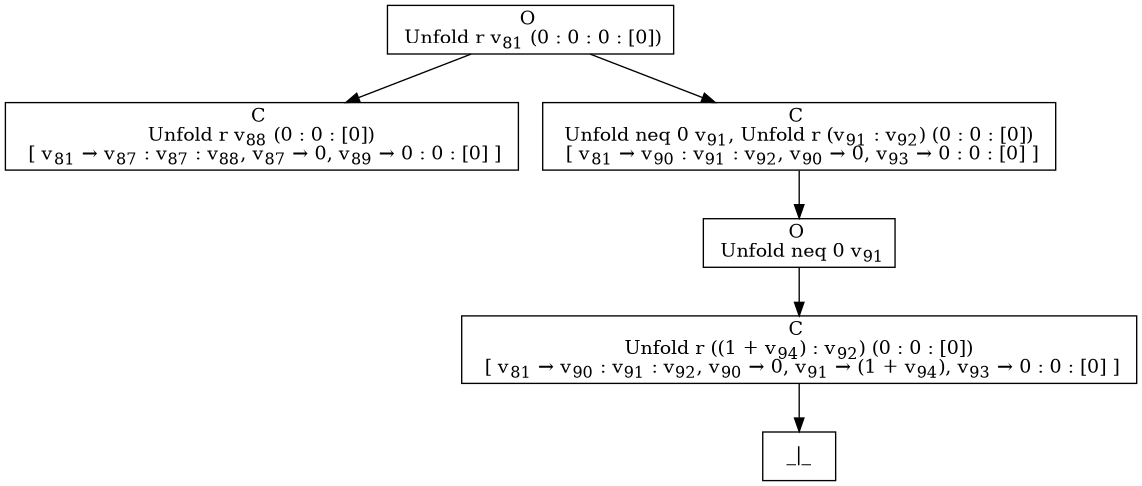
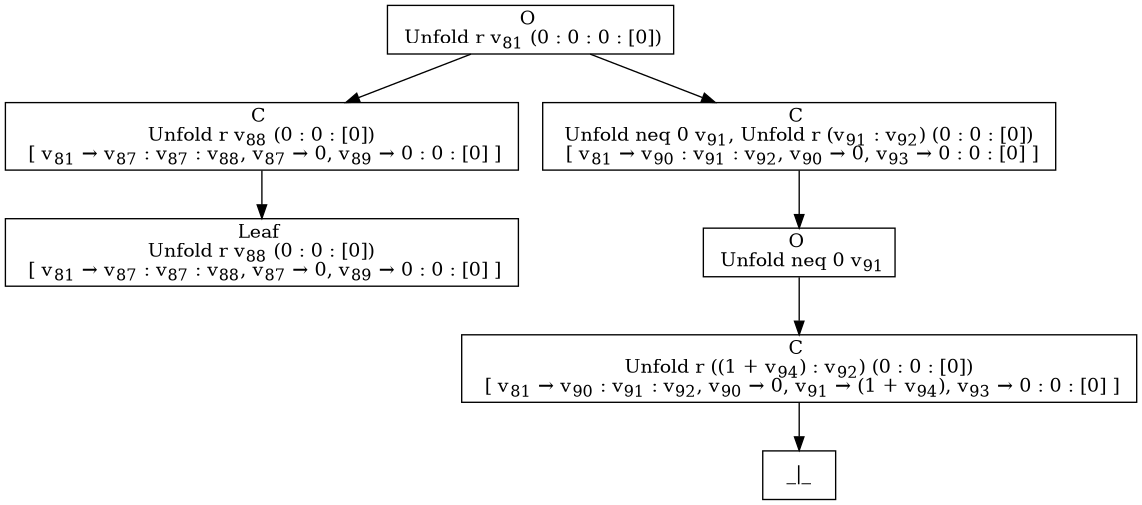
  digraph {
    rankdir=TB
    node [fillcolor=white shape=box style=filled]
    n1 [label=<O <BR/> Unfold r v<SUB>81</SUB> (0 : 0 : 0 : [0])>]
    n2 [label=<C <BR/> Unfold r v<SUB>88</SUB> (0 : 0 : [0]) <BR/>  [ v<SUB>81</SUB> &rarr; v<SUB>87</SUB> : v<SUB>87</SUB> : v<SUB>88</SUB>, v<SUB>87</SUB> &rarr; 0, v<SUB>89</SUB> &rarr; 0 : 0 : [0] ] >]
    n3 [label=<C <BR/> Unfold neq 0 v<SUB>91</SUB>, Unfold r (v<SUB>91</SUB> : v<SUB>92</SUB>) (0 : 0 : [0]) <BR/>  [ v<SUB>81</SUB> &rarr; v<SUB>90</SUB> : v<SUB>91</SUB> : v<SUB>92</SUB>, v<SUB>90</SUB> &rarr; 0, v<SUB>93</SUB> &rarr; 0 : 0 : [0] ] >]
+   n4 [label=<Leaf <BR/> Unfold r v<SUB>88</SUB> (0 : 0 : [0]) <BR/>  [ v<SUB>81</SUB> &rarr; v<SUB>87</SUB> : v<SUB>87</SUB> : v<SUB>88</SUB>, v<SUB>87</SUB> &rarr; 0, v<SUB>89</SUB> &rarr; 0 : 0 : [0] ] >]
    n5 [label=<O <BR/> Unfold neq 0 v<SUB>91</SUB>>]
    n6 [label=<C <BR/> Unfold r ((1 + v<SUB>94</SUB>) : v<SUB>92</SUB>) (0 : 0 : [0]) <BR/>  [ v<SUB>81</SUB> &rarr; v<SUB>90</SUB> : v<SUB>91</SUB> : v<SUB>92</SUB>, v<SUB>90</SUB> &rarr; 0, v<SUB>91</SUB> &rarr; (1 + v<SUB>94</SUB>), v<SUB>93</SUB> &rarr; 0 : 0 : [0] ] >]
    n7 [label=<_|_>]
    n1 -> n2
    n1 -> n3
+   n2 -> n4
    n3 -> n5
    n5 -> n6
    n6 -> n7
  }
